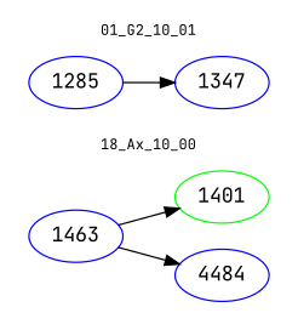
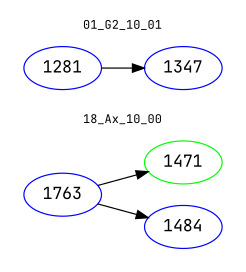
  digraph {
    fontname="JetBrains Mono"
    rankdir=LR
    node [color=blue fontname="JetBrains Mono"]
    edge [color=black fontname="JetBrains Mono"]
-   n1 [label=1463]
-   n2 [label=4484]
-   n3 [color=green label=1401]
-   n4 [label=1285]
+   n1 [label=1763]
+   n2 [label=1484]
+   n3 [color=green label=1471]
+   n4 [label=1281]
    n5 [label=1347]
    subgraph cluster_1 {
      color=white
      fontsize=10
      label="18_Ax_10_00"
      n1
      n2
      n3
    }
    subgraph cluster_2 {
      color=white
      fontsize=10
      label="01_G2_10_01"
      n4
      n5
    }
    n1 -> n2
    n1 -> n3
    n4 -> n5
  }
